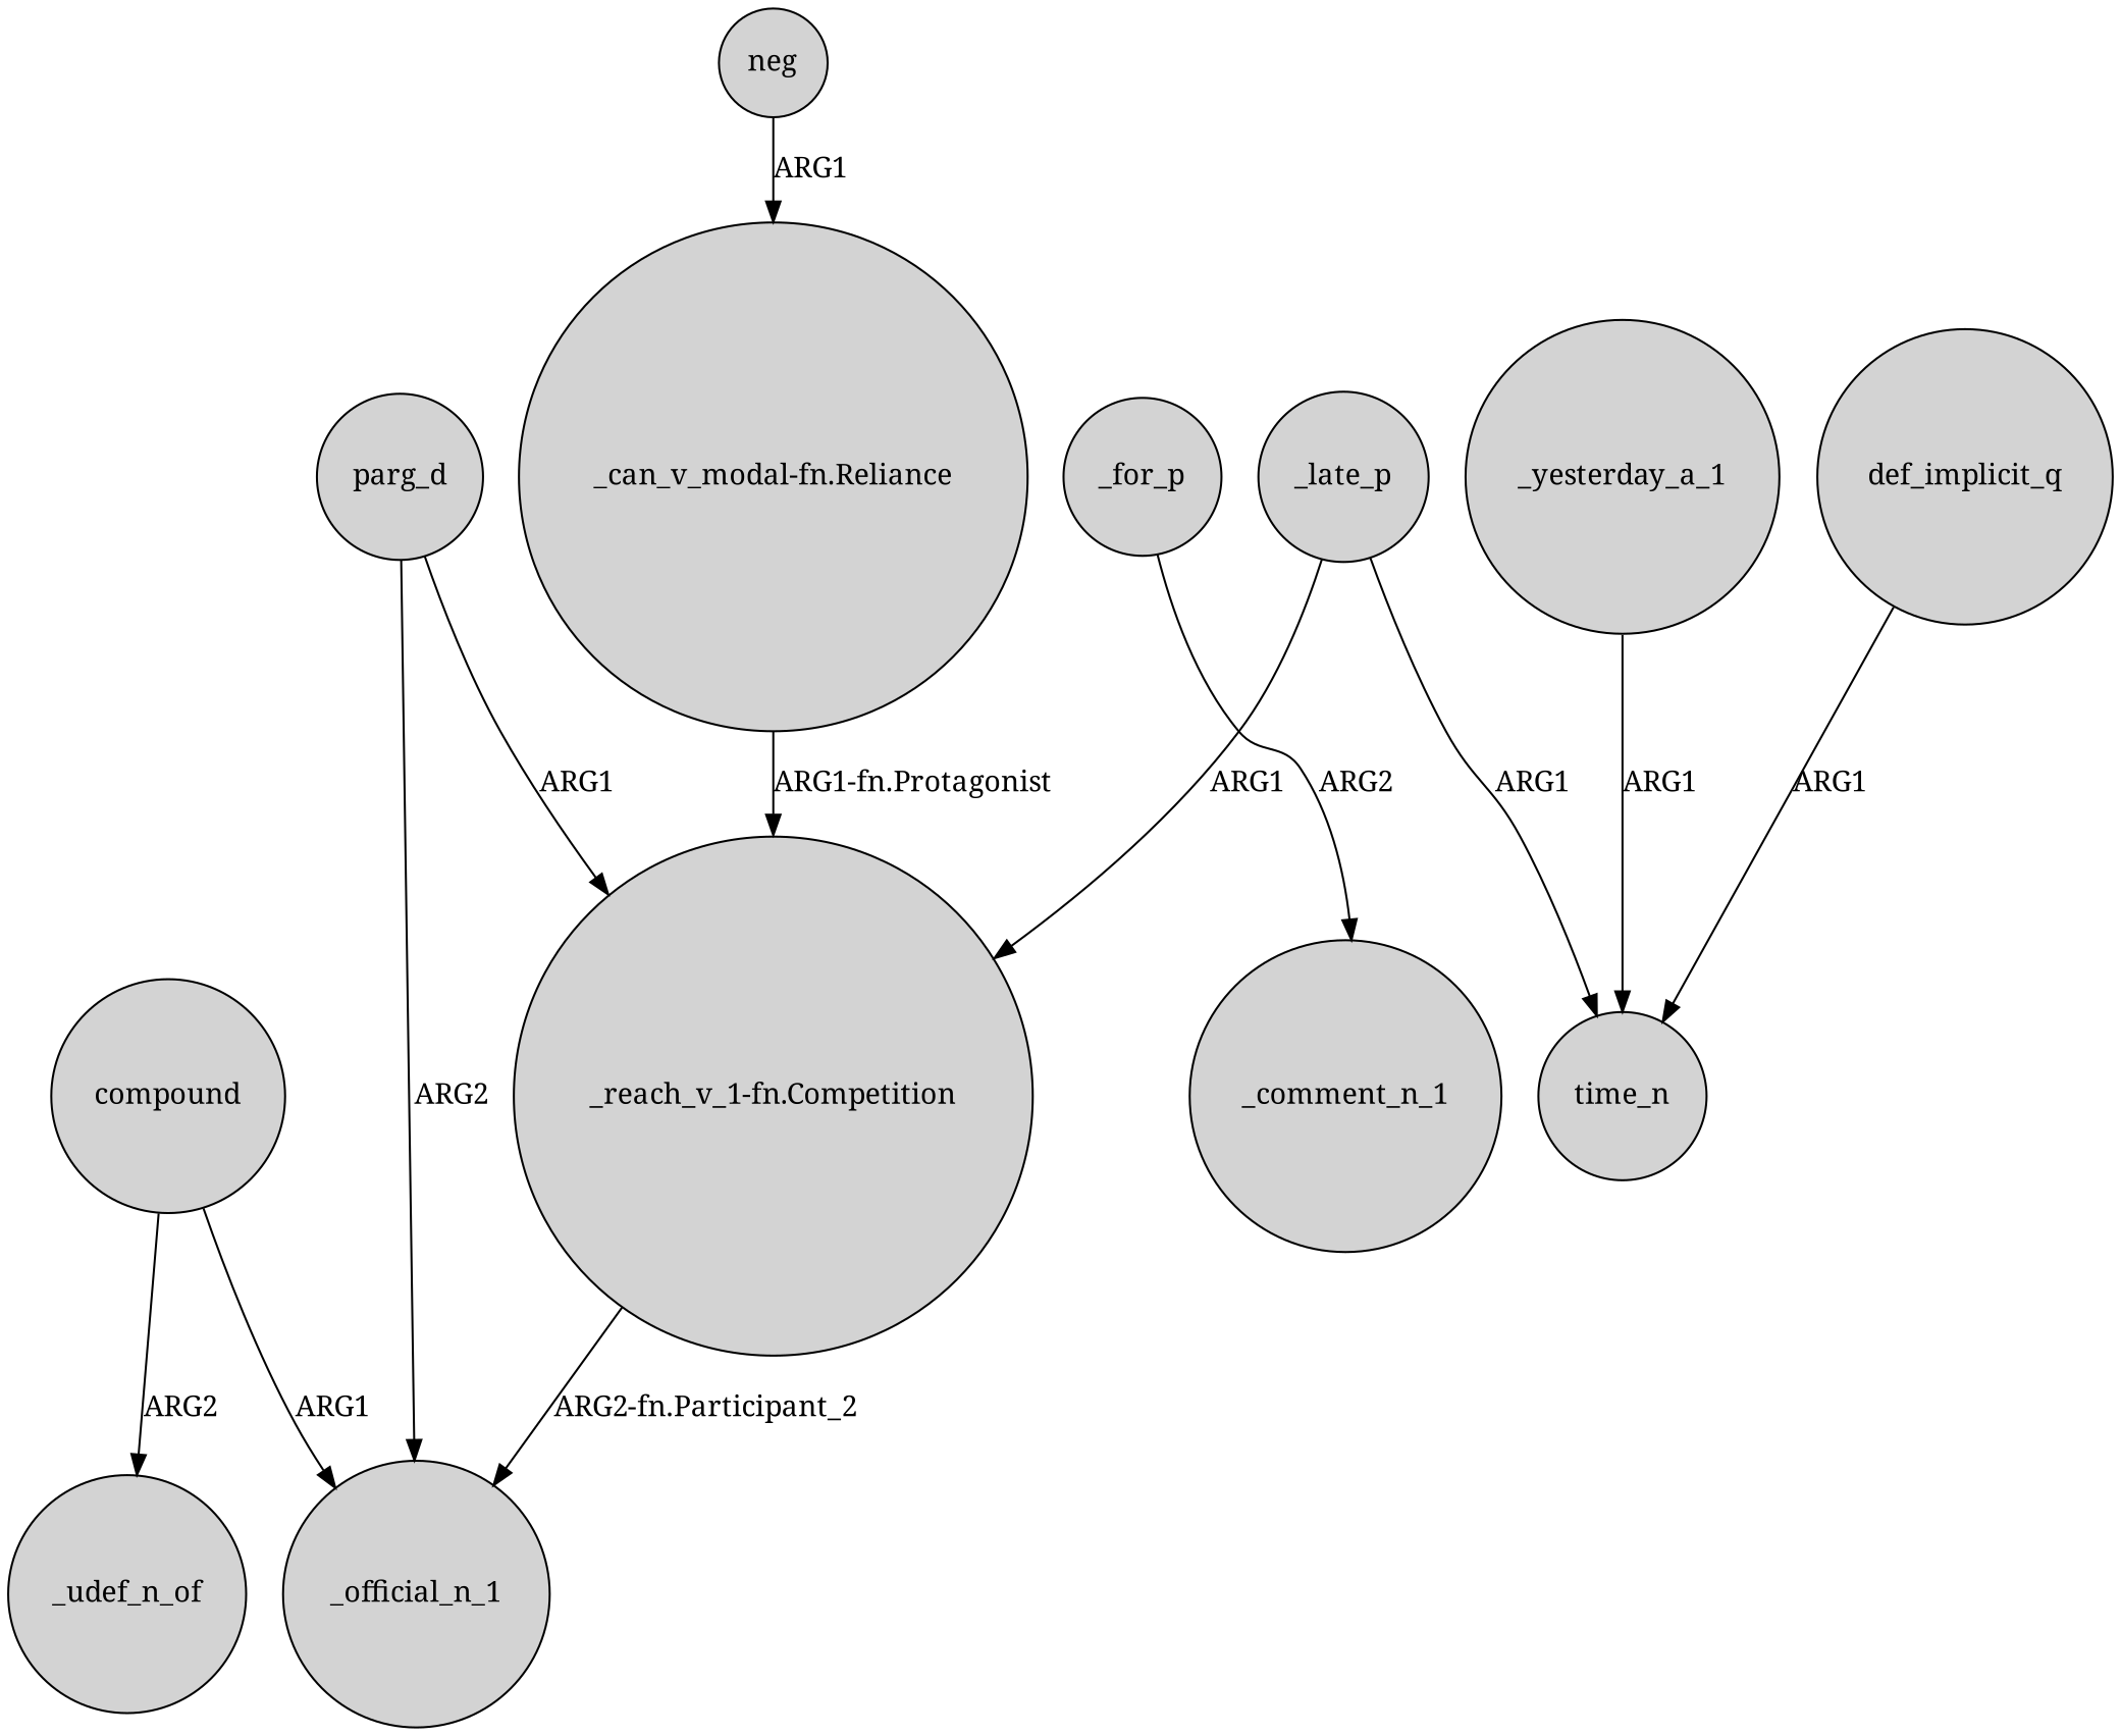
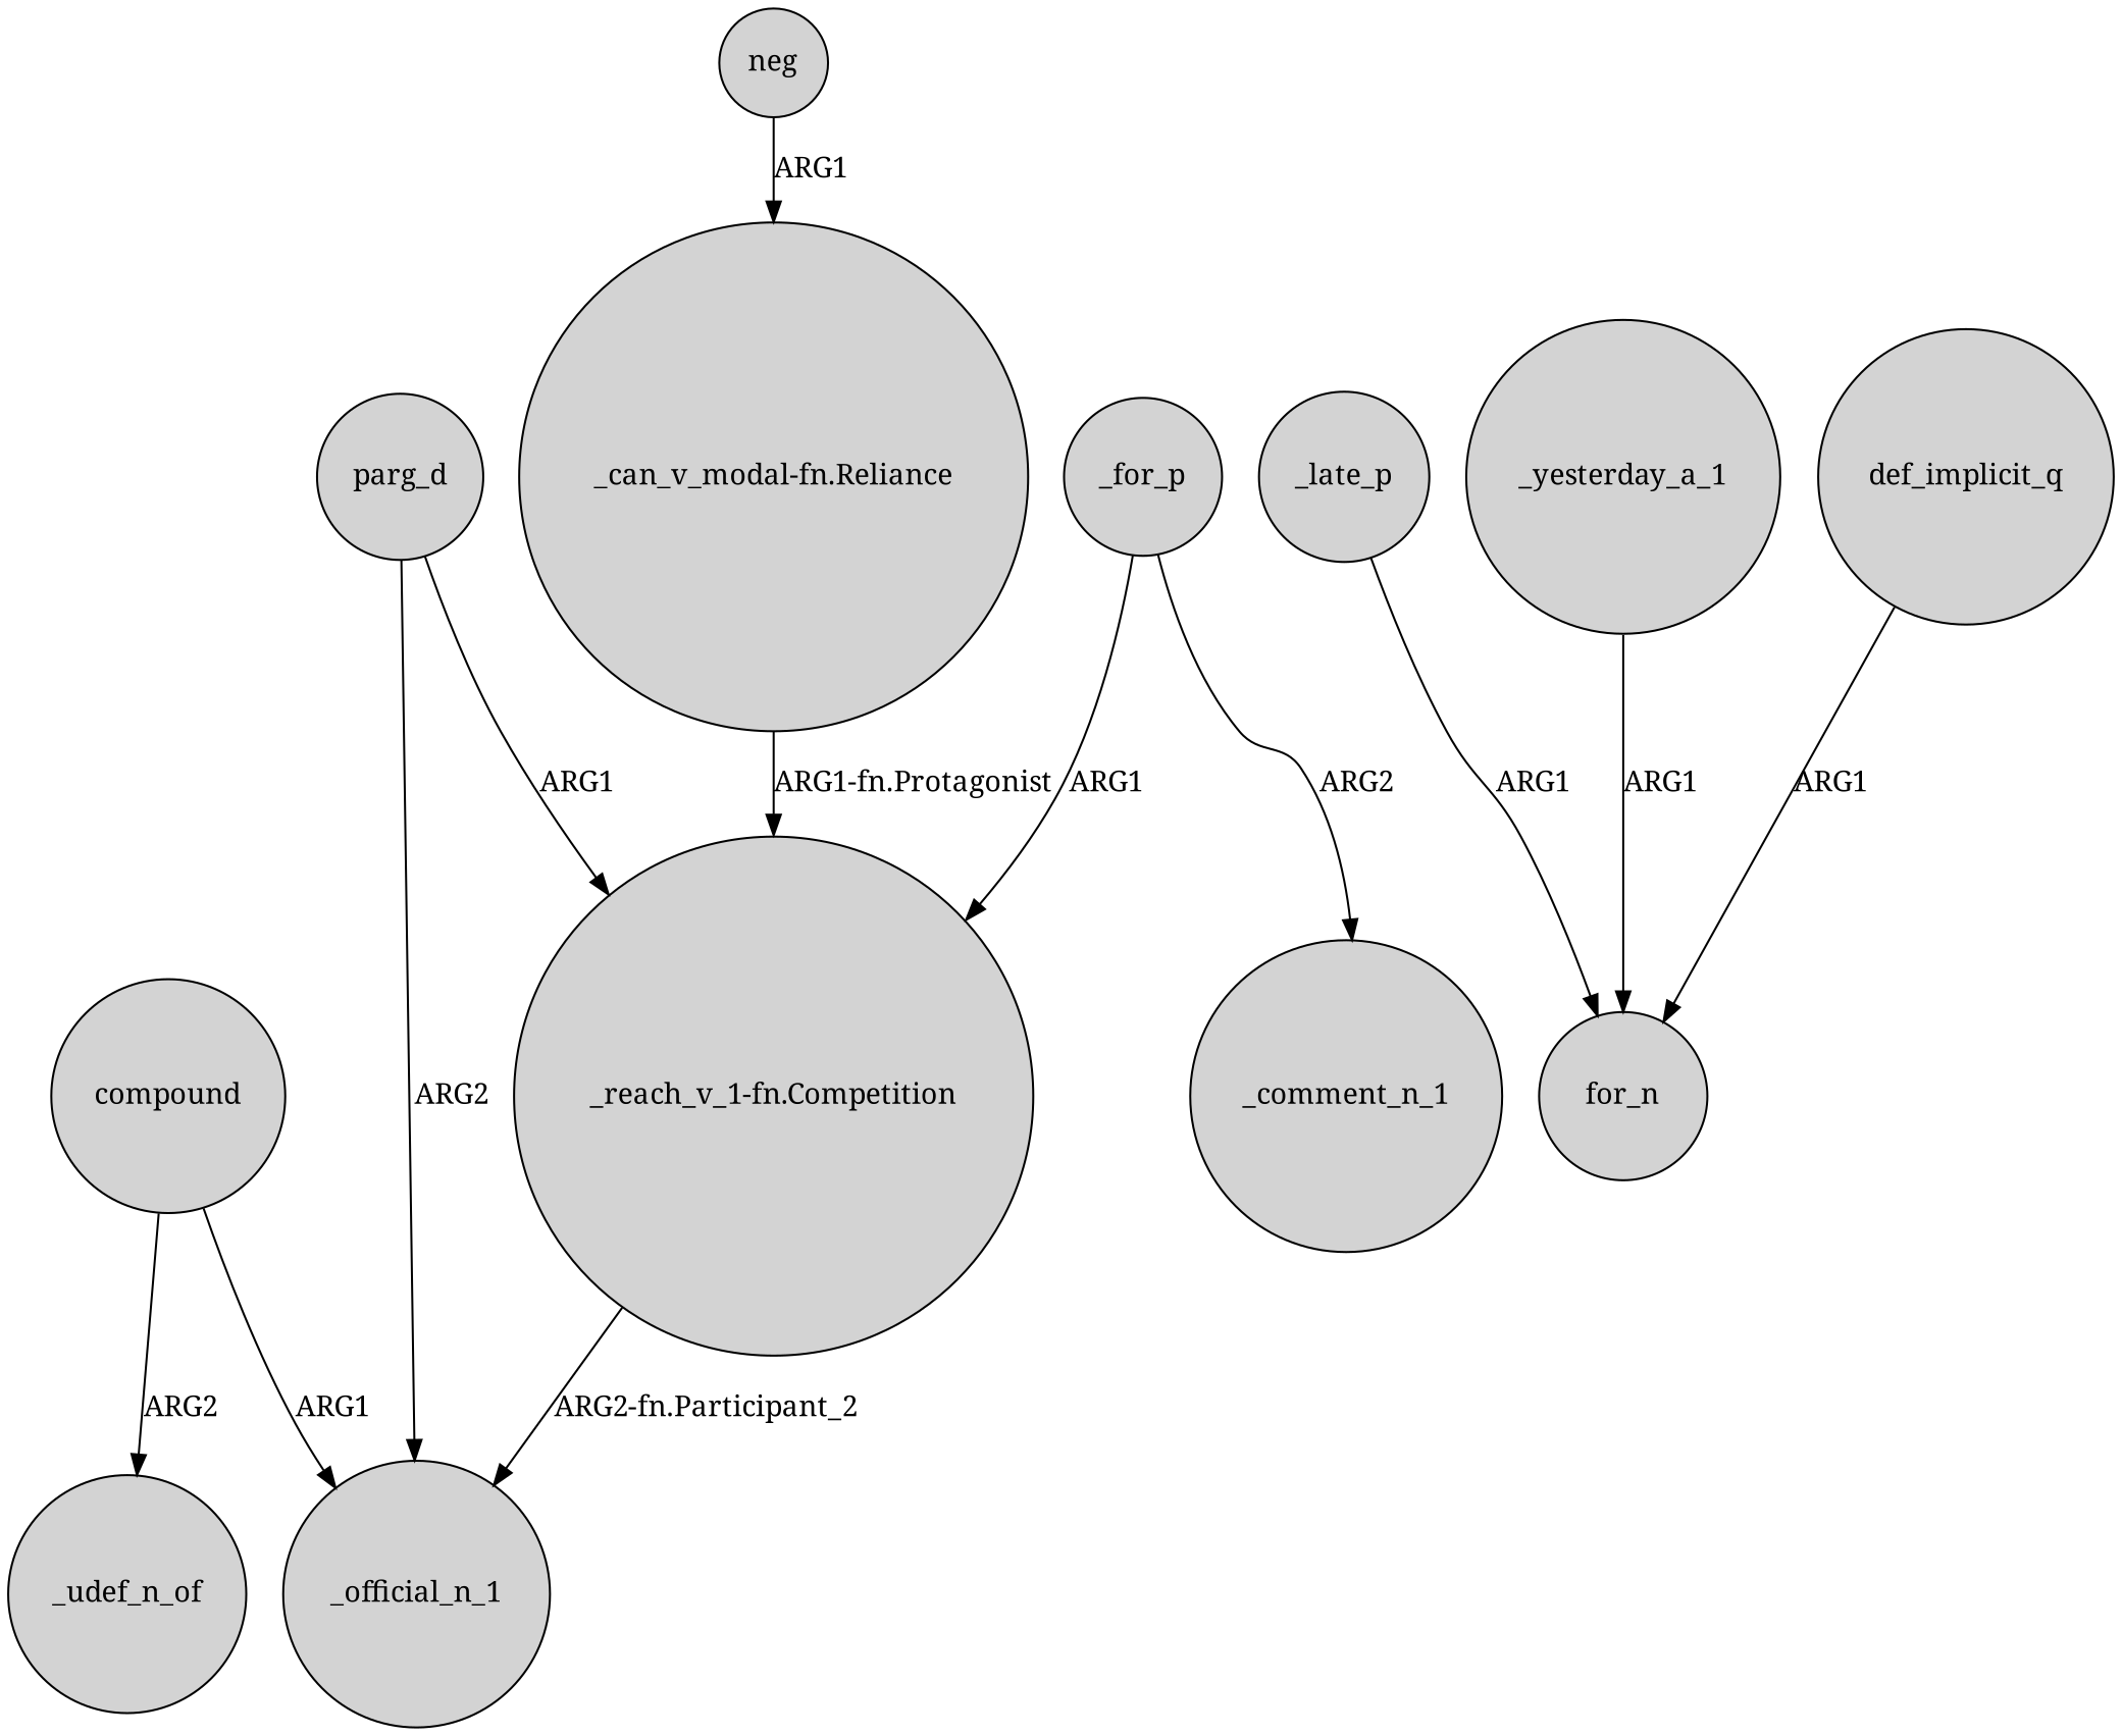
  digraph {
    fontname="Noto Serif"
    node [fontname="Noto Serif" shape=circle style=filled]
    edge [fontname="Noto Serif"]
    n1 [label=_udef_n_of]
    neg
    "_can_v_modal-fn.Reliance"
    "_reach_v_1-fn.Competition"
    _official_n_1
    _yesterday_a_1
-   time_n
+   time_n [label=for_n]
    compound
    parg_d
    _late_p
    _for_p
    _comment_n_1
    def_implicit_q
    neg -> "_can_v_modal-fn.Reliance" [label=ARG1]
    "_can_v_modal-fn.Reliance" -> "_reach_v_1-fn.Competition" [label="ARG1-fn.Protagonist"]
    "_reach_v_1-fn.Competition" -> _official_n_1 [label="ARG2-fn.Participant_2"]
    _yesterday_a_1 -> time_n [label=ARG1]
    compound -> n1 [label=ARG2]
    compound -> _official_n_1 [label=ARG1]
    parg_d -> "_reach_v_1-fn.Competition" [label=ARG1]
    parg_d -> _official_n_1 [label=ARG2]
    _late_p -> time_n [label=ARG1]
-   _late_p -> "_reach_v_1-fn.Competition" [label=ARG1]
+   _for_p -> "_reach_v_1-fn.Competition" [label=ARG1]
    _for_p -> _comment_n_1 [label=ARG2]
    def_implicit_q -> time_n [label=ARG1]
  }
